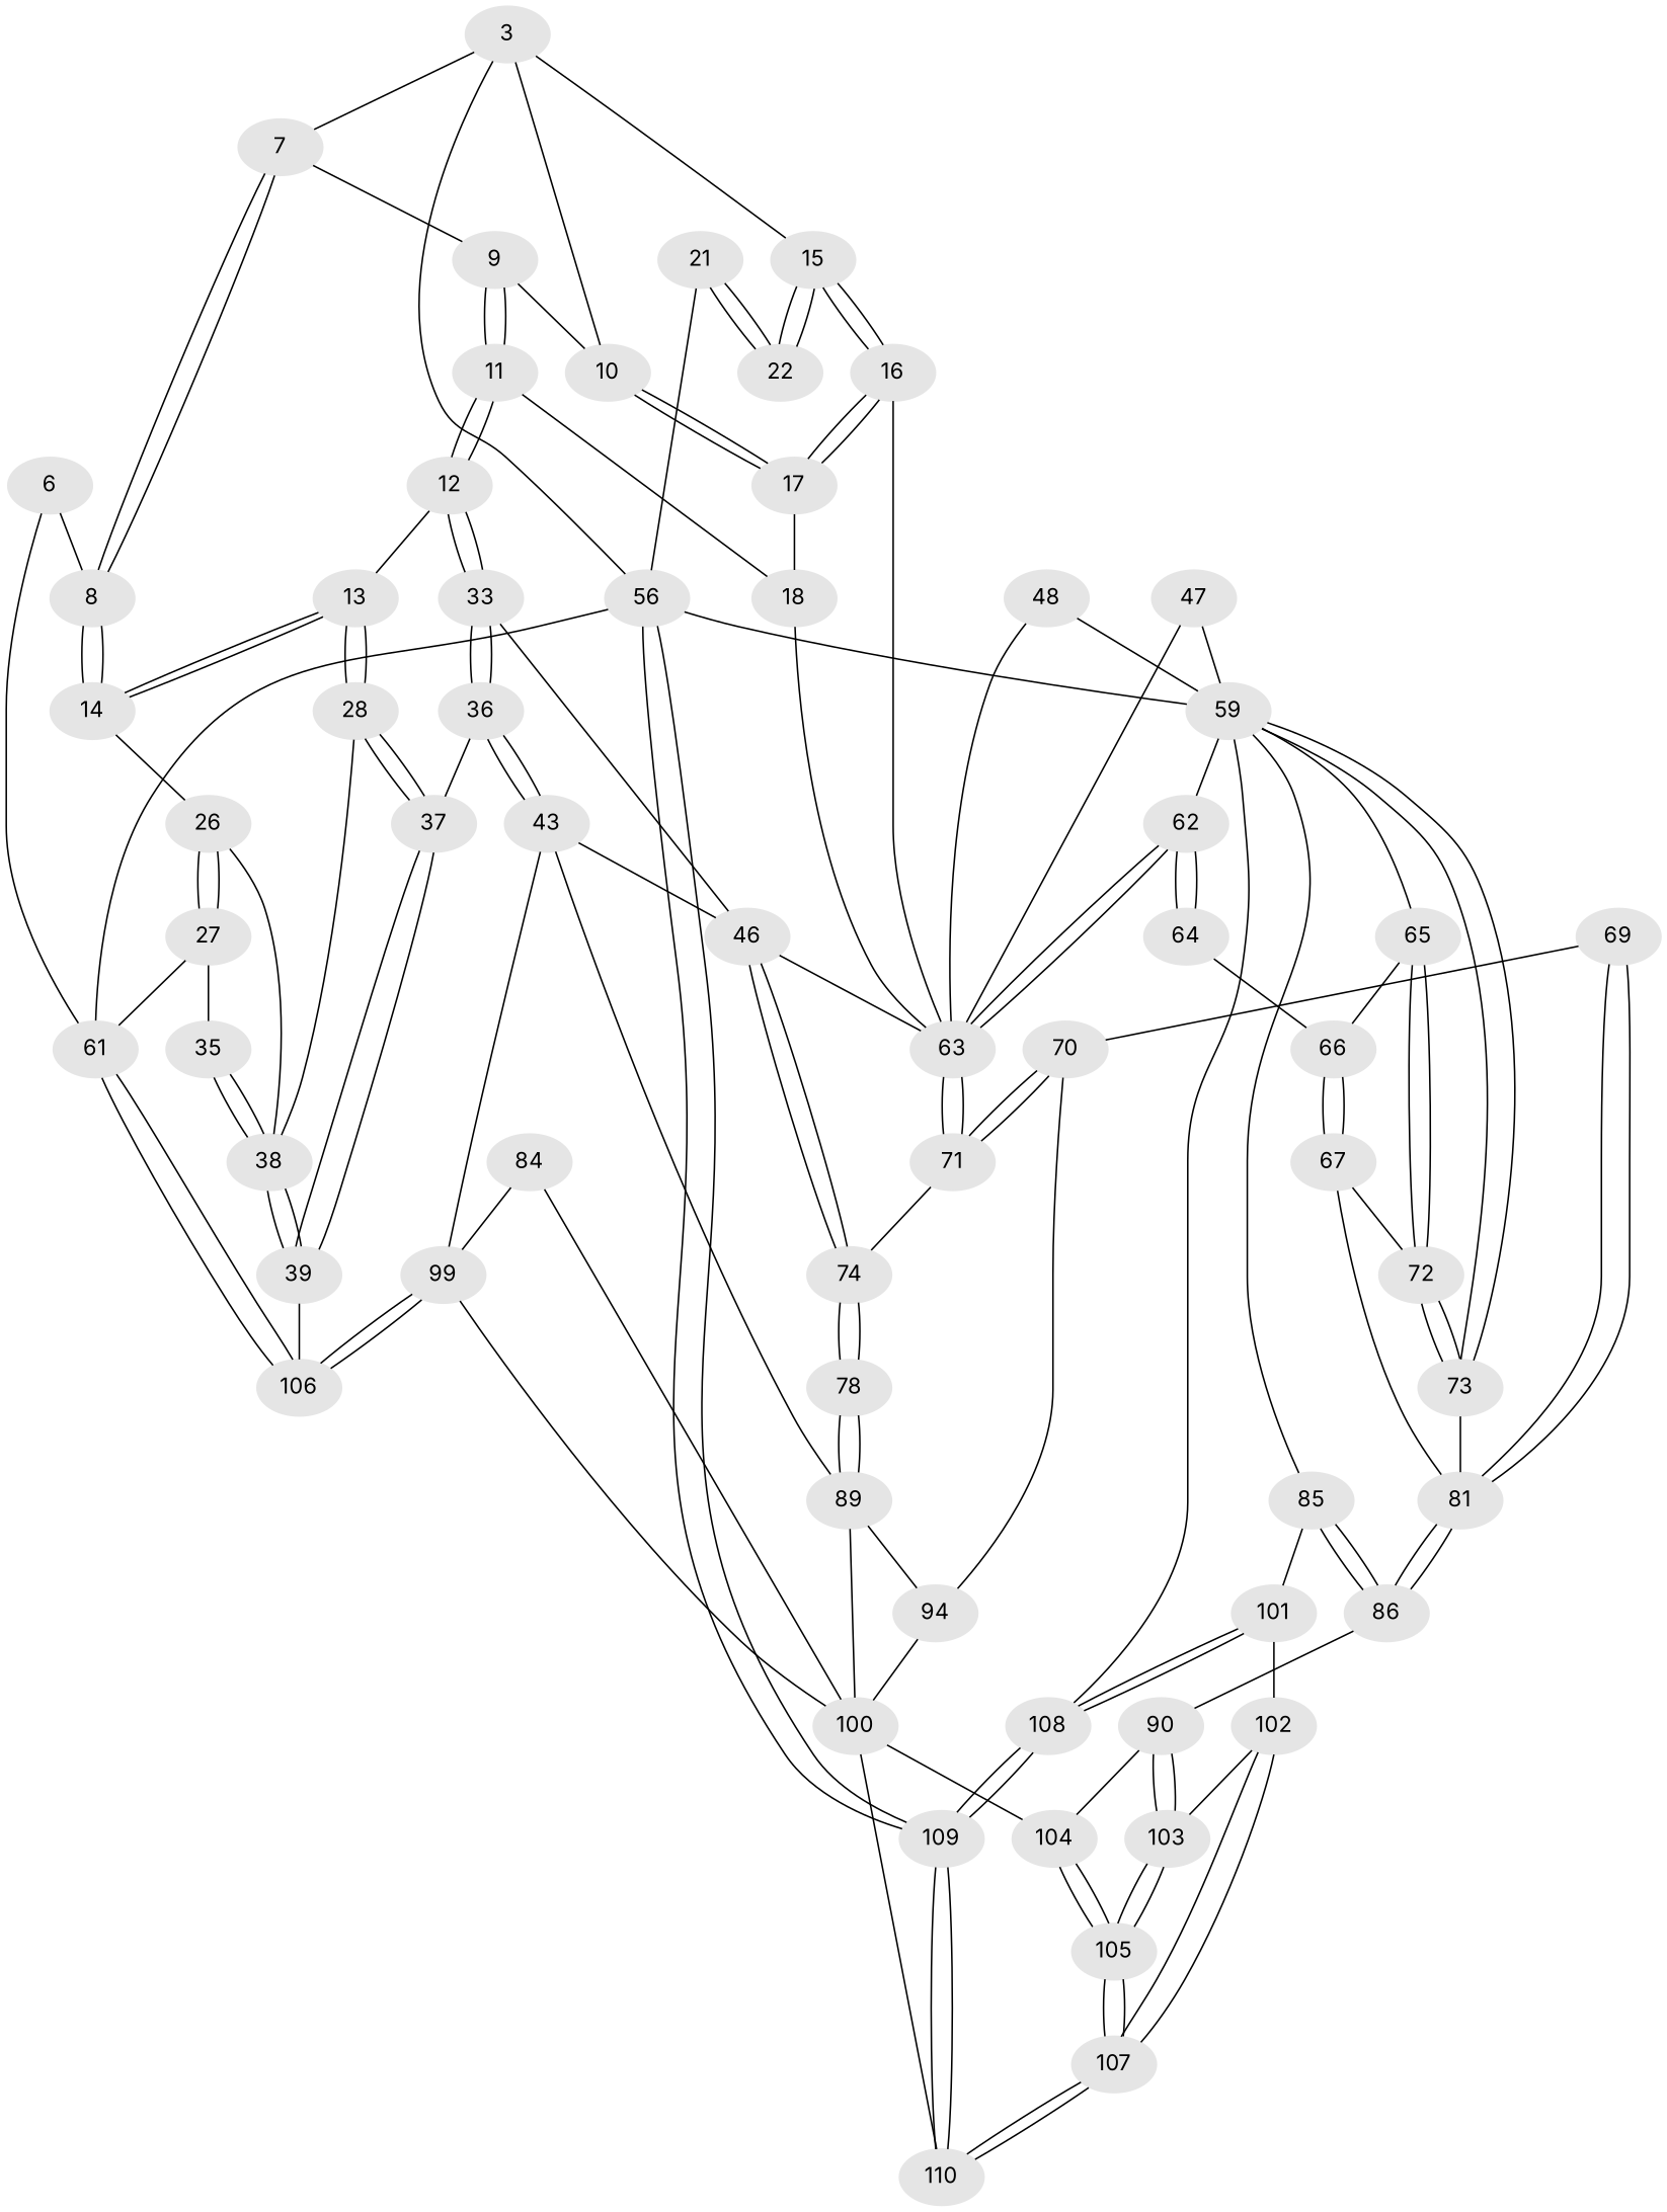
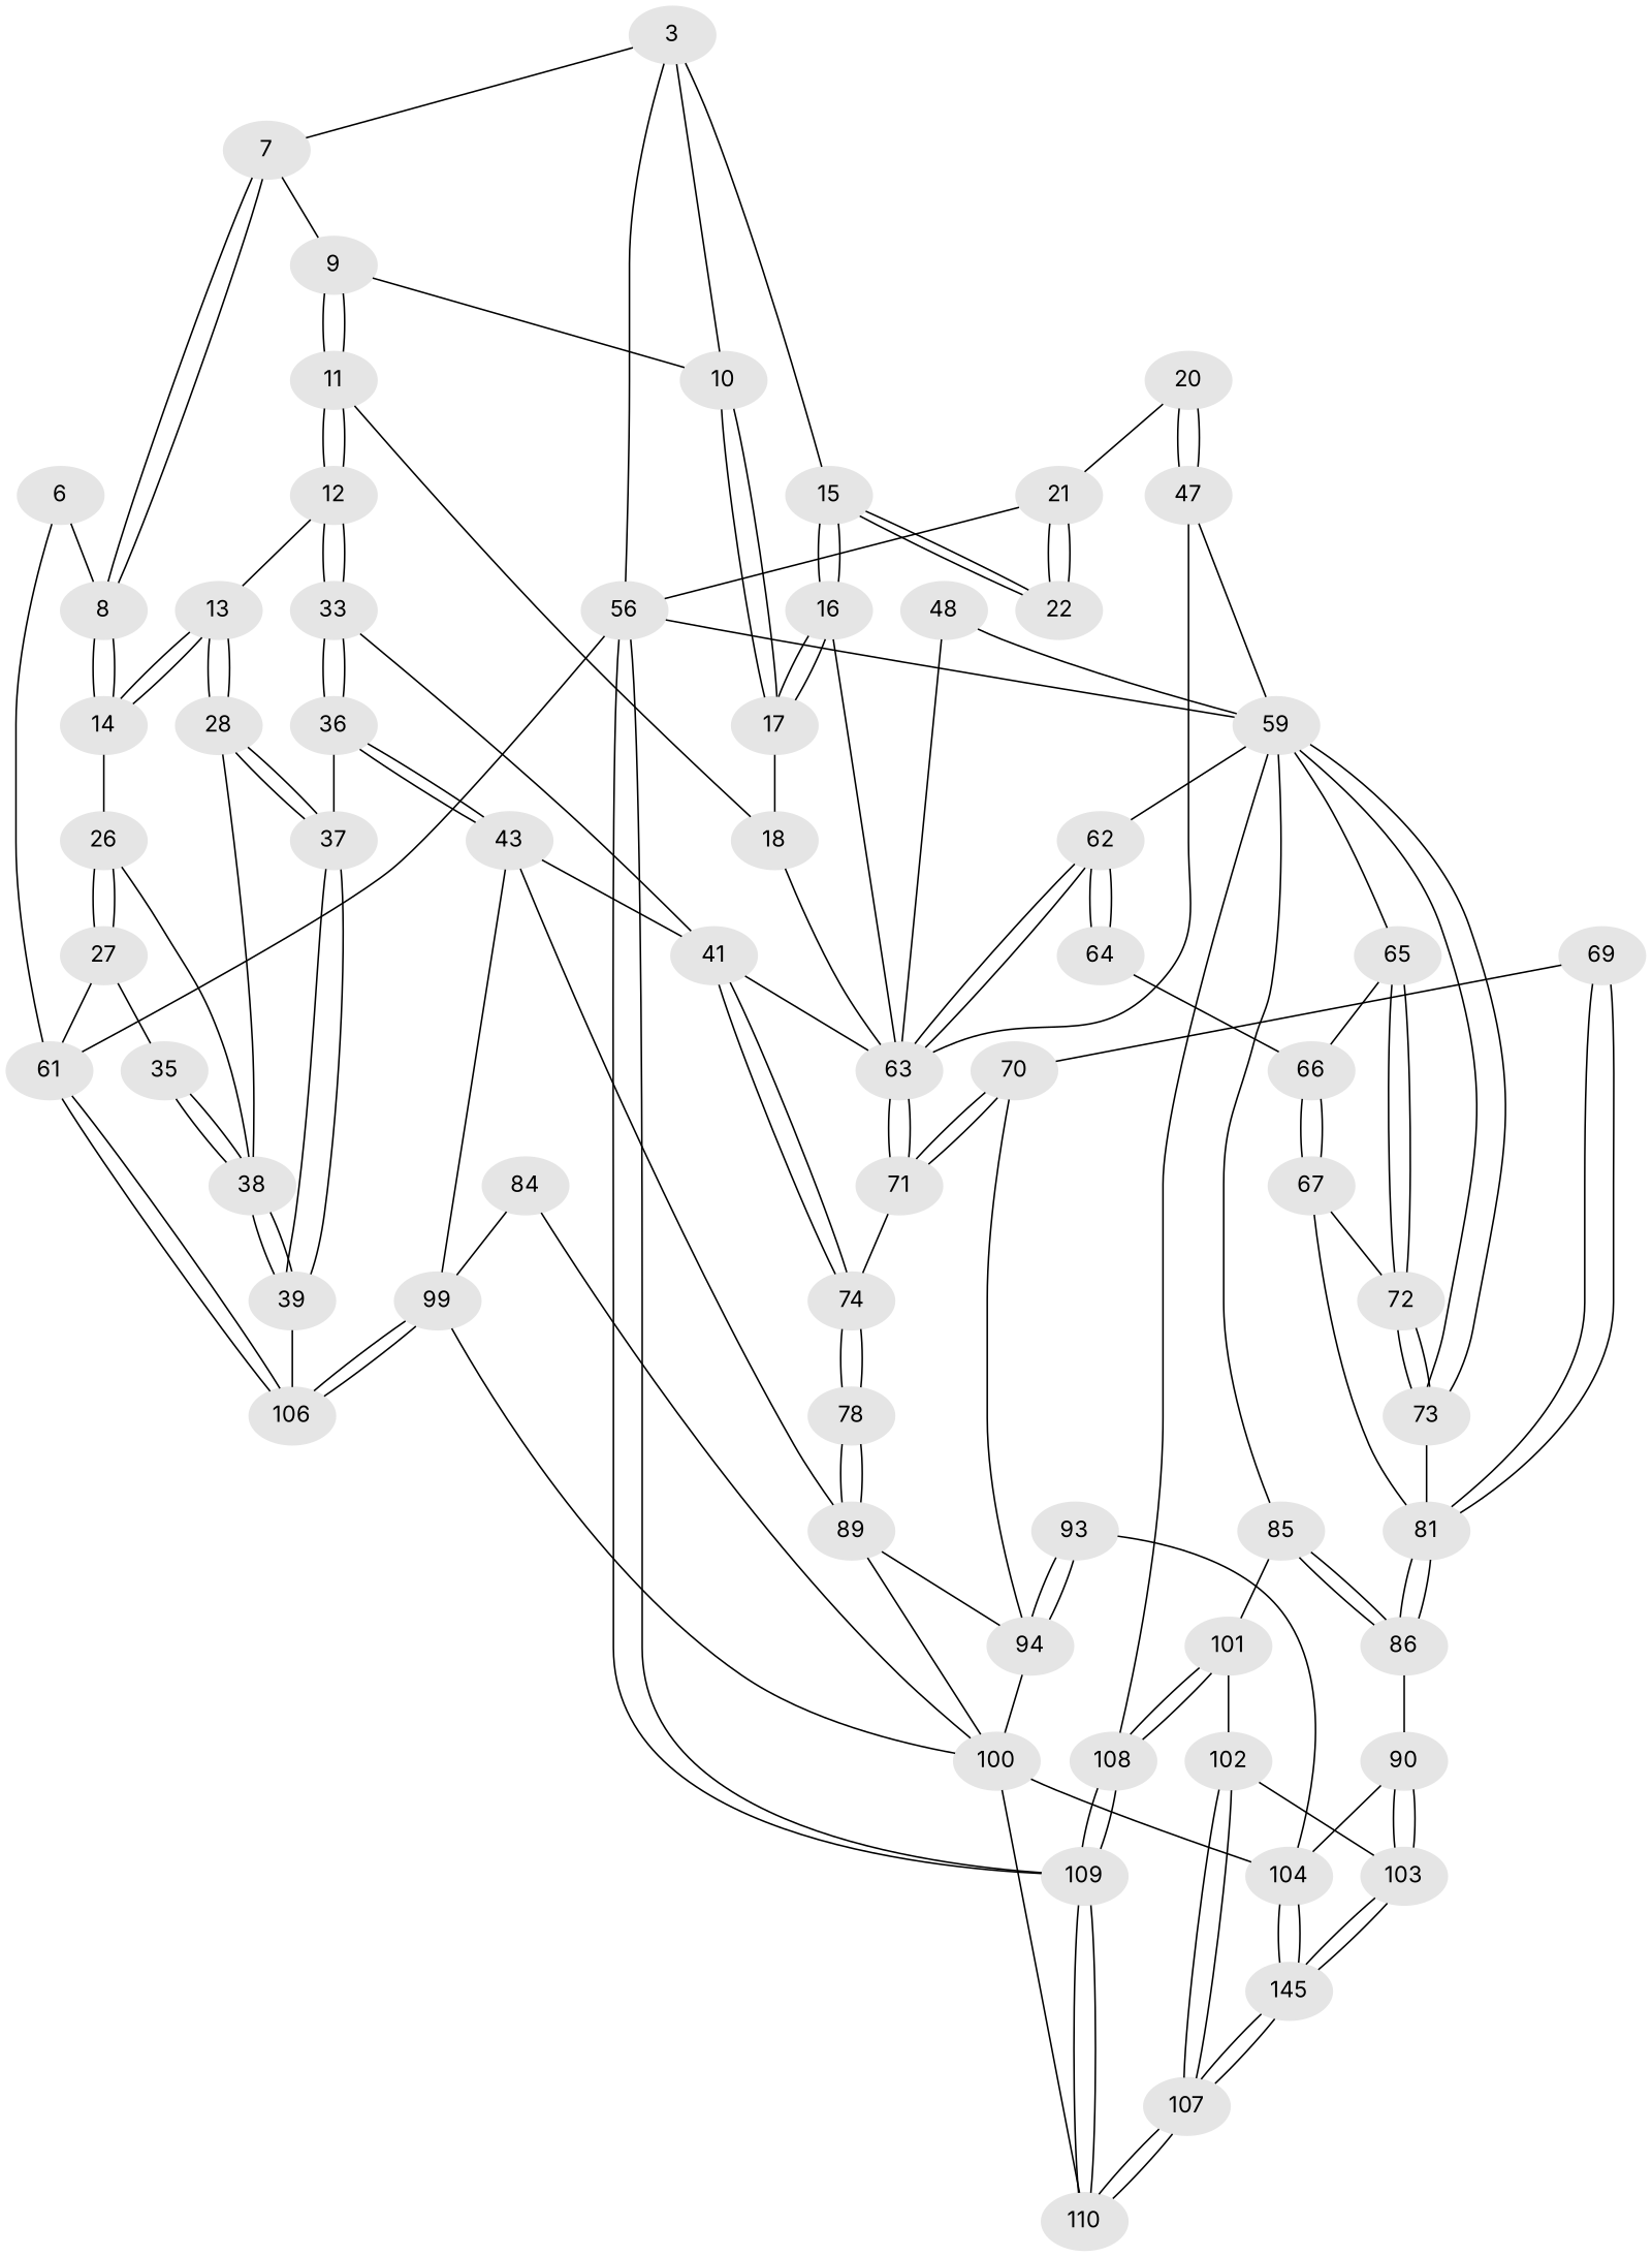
  graph {
    fontname=Inter
    node [color=gray90 fontname=Inter style=filled]
    edge [fontname=Inter]
    3 [super="+2"]
    7 [super="+1"]
    10
    15
    56 [super="+4"]
    8
    9
    17
    16
    22
    61 [super="+5"]
    59 [super="+58+57+53+50+52"]
    109
    6
    14
    106 [super="+77+60"]
    11
    26
    12
    18
    13
    33
    63 [super="+45+49"]
    28
    36
-   46 [super="+41"]
+   46 [super="+41" label=41]
    38 [super="+29+30"]
    37
    27
    71
+   20
    21
    n33 [label=47 super="+23+19"]
    35
    39
    43 [super="+42"]
    74
    89 [super="+82+79"]
    99 [super="+97"]
    62 [super="+55+54"]
    65
    73
    85
    108
    94 [super="+88+87"]
    100 [super="+96+98"]
    78
    48 [super="+47"]
    110
    64
    66
    72
    81 [super="+80+68"]
    86
    101
    67
    69
    70
    90
    84
    104 [super="+91+92"]
    102
    103
-   105
+   105 [label=145]
+   93
    107
    3 -- 7
    3 -- 10
    3 -- 15
    3 -- 56
    7 -- 8
    7 -- 8
    7 -- 9
    10 -- 17
    10 -- 17
    15 -- 16
    15 -- 16
    15 -- 22
    15 -- 22
    56 -- 61 [weight=2]
    56 -- 59
    56 -- 109
    56 -- 109
    8 -- 14
    8 -- 14
    9 -- 10
    9 -- 11
    9 -- 11
    17 -- 18
    16 -- 17
    16 -- 17
    16 -- 63
    61 -- 106 [weight=2]
    61 -- 106
    59 -- 62
    59 -- 65
    59 -- 73
    59 -- 73
    59 -- 85
    59 -- 108
    109 -- 110
    109 -- 110
    6 -- 8
    6 -- 61
    14 -- 26
    11 -- 12
    11 -- 12
    11 -- 18
    26 -- 38
    26 -- 27
    26 -- 27
    12 -- 13
    12 -- 33
    12 -- 33
    18 -- 63
    13 -- 14
    13 -- 14
    13 -- 28
    13 -- 28
    33 -- 36
    33 -- 36
    33 -- 46
    63 -- 71
    63 -- 71
    28 -- 38
    28 -- 37
    28 -- 37
    36 -- 37
    36 -- 43
    36 -- 43
    46 -- 63 [weight=2]
    46 -- 74
    46 -- 74
    38 -- 39
    38 -- 39
    37 -- 39
    37 -- 39
    27 -- 61
    27 -- 35
    71 -- 74
+   20 -- 21
+   20 -- n33 [weight=2]
+   20 -- n33
    21 -- 56
    21 -- 22
    21 -- 22
    n33 -- 59
    n33 -- 63
    35 -- 38 [weight=2]
    35 -- 38
    39 -- 106
    43 -- 46
    43 -- 89
    43 -- 99
    74 -- 78
    74 -- 78
    89 -- 94
    89 -- 100
    99 -- 106 [weight=2]
    99 -- 106
    99 -- 100
    62 -- 63 [weight=2]
    62 -- 63
    62 -- 64 [weight=2]
    62 -- 64
    65 -- 66
    65 -- 72
    65 -- 72
    73 -- 81
    85 -- 86
    85 -- 86
    85 -- 101
    108 -- 109
    108 -- 109
    94 -- 100
    100 -- 110
    100 -- 104 [weight=2]
    78 -- 89 [weight=2]
    78 -- 89
    48 -- 59 [weight=2]
    48 -- 63 [weight=2]
    64 -- 66
    66 -- 67
    66 -- 67
    72 -- 73
    72 -- 73
    81 -- 86
    81 -- 86
    86 -- 90
    101 -- 108
    101 -- 108
    101 -- 102
    67 -- 72
    67 -- 81
    69 -- 81 [weight=2]
    69 -- 81
    69 -- 70
    70 -- 71
    70 -- 71
    70 -- 94
    90 -- 104
    90 -- 103
    90 -- 103
    84 -- 99 [weight=2]
    84 -- 100
    104 -- 105
    104 -- 105
    102 -- 103
    102 -- 107
    102 -- 107
    103 -- 105
    103 -- 105
    105 -- 107
    105 -- 107
+   93 -- 94 [weight=2]
+   93 -- 94
+   93 -- 104
    107 -- 110
    107 -- 110
  }
